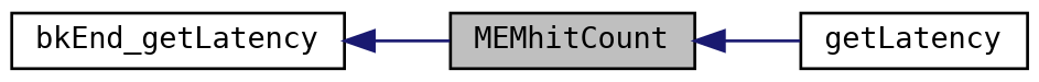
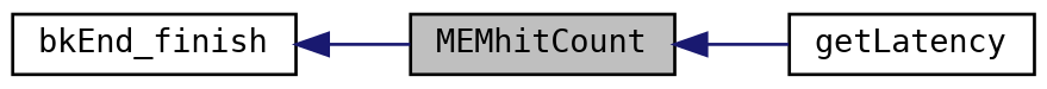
  digraph {
    fontname="DejaVu Sans Mono"
    rankdir=LR
    node [color=black fillcolor=white fontname="DejaVu Sans Mono" fontsize=10 shape=record style=filled]
    edge [color=midnightblue dir=back fontname="DejaVu Sans Mono" fontsize=10 labelfontname=Helvetica labelfontsize=10 style=solid]
    n1 [fillcolor=grey75 fontcolor=black height=0.2 label=MEMhitCount width=0.4]
    n2 [height=0.2 label=getLatency width=0.4]
-   n3 [height=0.2 label=bkEnd_getLatency width=0.4]
+   n3 [height=0.2 label=bkEnd_finish width=0.4]
    n1 -> n2
    n3 -> n1
  }
